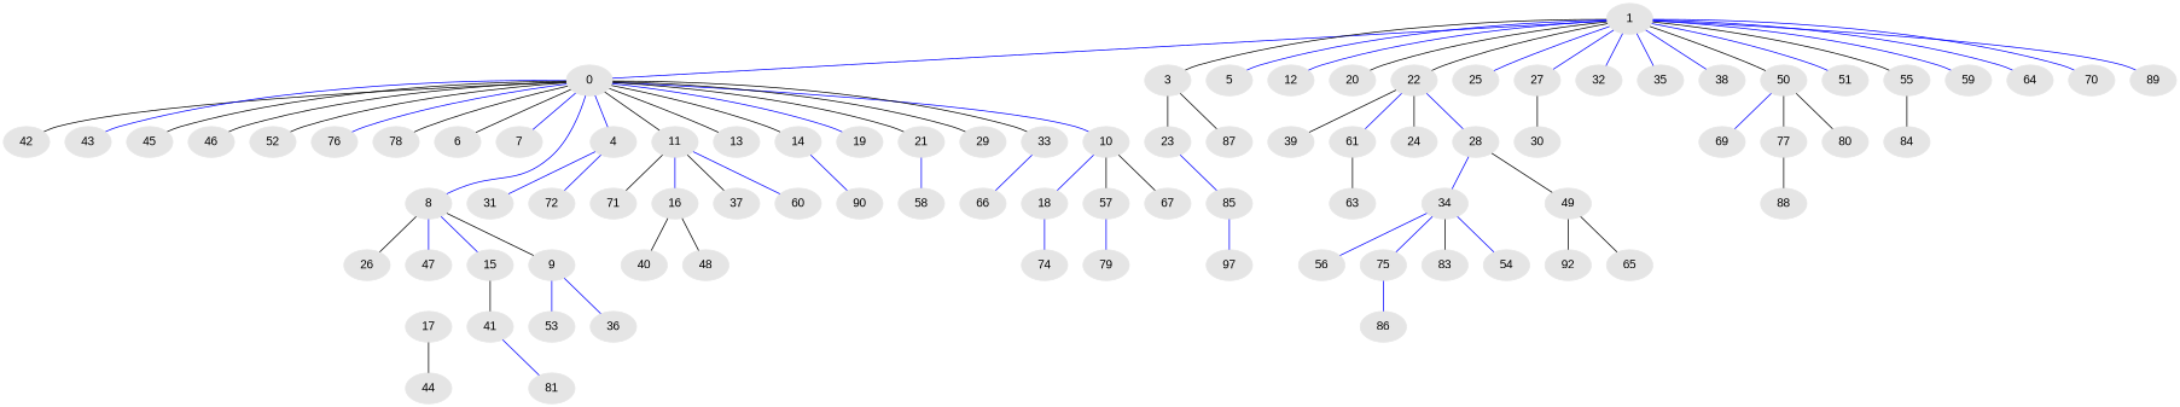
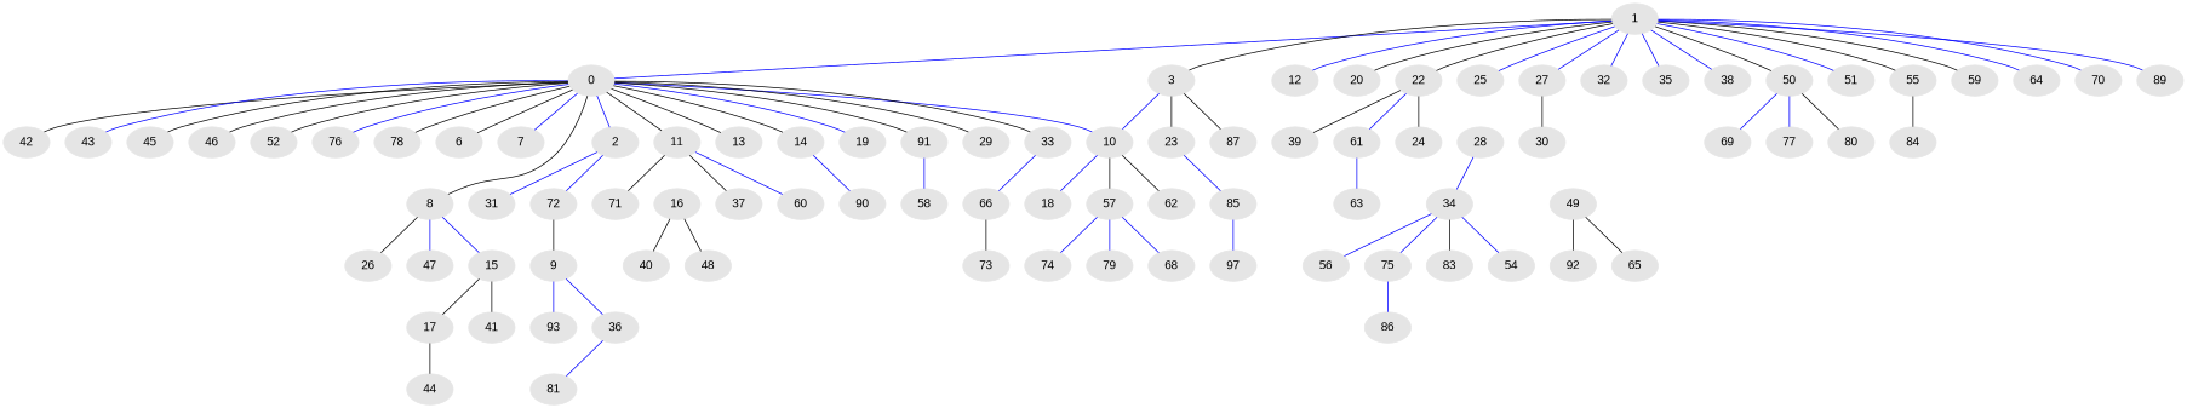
  graph {
    fontname="Liberation Sans"
    node [color=gray90 fontname="Liberation Sans" style=filled]
    edge [color=blue fontname="Liberation Sans"]
    n1 [label=0]
    1
    3
-   5
    12
    20
    22
    25
    27
    32
    35
    38
    50
    51
    55
    59
    64
    70
    89
-   4
+   4 [label=2]
    6
    7
    8
    10
    11
    13
    14
    19
-   21
+   21 [label=91]
    29
    33
    42
    43
    45
    46
    52
    76
    78
    23
    87
    24
    28
    39
    61
    30
    69
    77
    80
    84
    31
    72
    9
    15
    26
    47
    18
    57
-   62 [label=67]
+   62
    16
    37
    60
    71
    90
    58
    66
    85
    36
-   53
+   53 [label=93]
    17
    41
    81
    74
+   68
    79
    40
    48
    44
    34
    49
    63
    n81 [label=97]
    54
    56
    75
    83
    65
    n87 [label=92]
+   73
    86
-   88
    n1 -- 4
    n1 -- 6 [color=black]
    n1 -- 7
-   n1 -- 8
+   n1 -- 8 [color=black]
    n1 -- 10
    n1 -- 11 [color=black]
    n1 -- 13 [color=black]
    n1 -- 14 [color=black]
    n1 -- 19
    n1 -- 21 [color=black]
    n1 -- 29 [color=black]
    n1 -- 33 [color=black]
    n1 -- 42 [color=black]
    n1 -- 43
    n1 -- 45 [color=black]
    n1 -- 46 [color=black]
    n1 -- 52 [color=black]
    n1 -- 76
    n1 -- 78 [color=black]
    1 -- n1
    1 -- 3 [color=black]
-   1 -- 5
    1 -- 12
    1 -- 20 [color=black]
    1 -- 22 [color=black]
    1 -- 25
    1 -- 27
    1 -- 32
    1 -- 35
    1 -- 38
    1 -- 50 [color=black]
    1 -- 51
    1 -- 55 [color=black]
-   1 -- 59
+   1 -- 59 [color=black]
    1 -- 64
    1 -- 70
    1 -- 89
+   3 -- 10
    3 -- 23 [color=black]
    3 -- 87 [color=black]
    22 -- 24 [color=black]
-   22 -- 28
    22 -- 39 [color=black]
    22 -- 61
    27 -- 30 [color=black]
    50 -- 69
-   50 -- 77 [color=black]
+   50 -- 77
    50 -- 80 [color=black]
    55 -- 84 [color=black]
    4 -- 31
    4 -- 72
-   8 -- 9 [color=black]
+   72 -- 9 [color=black]
    8 -- 15
    8 -- 26 [color=black]
    8 -- 47
    10 -- 18
    10 -- 57 [color=black]
    10 -- 62 [color=black]
-   11 -- 16
    11 -- 37 [color=black]
    11 -- 60
    11 -- 71 [color=black]
    14 -- 90
    21 -- 58
    33 -- 66
    23 -- 85
    28 -- 34
-   28 -- 49 [color=black]
-   61 -- 63 [color=black]
-   77 -- 88 [color=black]
+   61 -- 63
    9 -- 36
    9 -- 53
+   15 -- 17 [color=black]
    15 -- 41 [color=black]
-   18 -- 74
+   57 -- 74
+   57 -- 68
    57 -- 79
    16 -- 40 [color=black]
    16 -- 48 [color=black]
+   66 -- 73 [color=black]
    85 -- n81
-   41 -- 81
+   36 -- 81
    17 -- 44 [color=black]
    34 -- 54
    34 -- 56
    34 -- 75
    34 -- 83 [color=black]
    49 -- 65 [color=black]
    49 -- n87 [color=black]
    75 -- 86
  }
